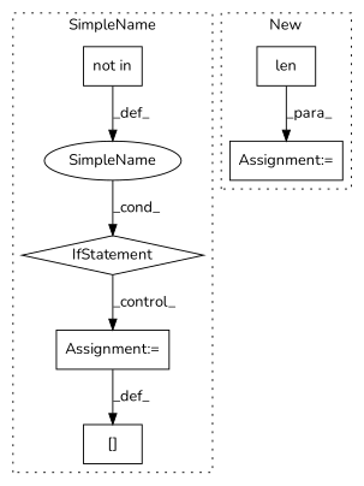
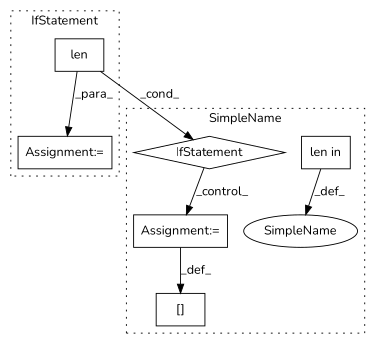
  digraph {
    fontname=Nunito
    node [a=7 fontname=Nunito shape=box]
    edge [fontname=Nunito]
-   n1 [a=108 l=19 label="not in" s=6173]
+   n1 [a=108 l=19 label="len in" s=6173]
    n2 [a=25 l="10,2" label=IfStatement s="6163,6192" shape=diamond]
    n3 [l=1 label="Assignment:=" s=6217]
    n4 [a=42 label=SimpleName shape=ellipse]
    n5 [a=2 l="9,1" label="[]" s="6204,6216"]
    n6 [a=32 l="4,1" label=len s="6750,6765"]
    n7 [l="53,2" label="Assignment:=" s="6667,6767"]
    subgraph cluster_1 {
      label=SimpleName
      style=dotted
      n1
      n2
      n3
      n4
      n5
    }
    subgraph cluster_2 {
-     label=New
+     label=IfStatement
      style=dotted
      n6
      n7
    }
    n1 -> n4 [label=_def_]
    n2 -> n3 [label=_control_]
    n3 -> n5 [label=_def_]
-   n4 -> n2 [label=_cond_]
+   n6 -> n2 [label=_cond_]
    n6 -> n7 [label=_para_]
  }
